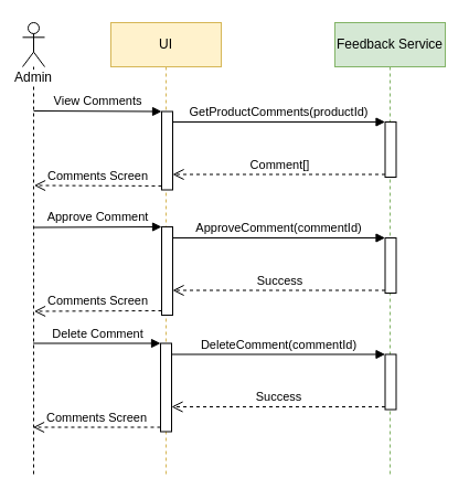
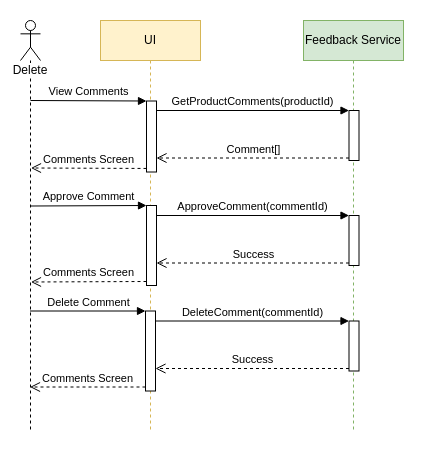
  <mxCell id="0" />
  <mxCell id="1" parent="0" />
- <mxCell id="2" value="Admin" style="shape=umlLifeline;participant=umlActor;perimeter=lifelinePerimeter;whiteSpace=wrap;html=1;container=1;collapsible=0;recursiveResize=0;verticalAlign=top;spacingTop=36;labelBackgroundColor=#ffffff;outlineConnect=0;" parent="1" vertex="1"><mxGeometry x="20" y="20" width="20" height="410" as="geometry" /></mxCell>
+ <mxCell id="2" value="Delete" style="shape=umlLifeline;participant=umlActor;perimeter=lifelinePerimeter;whiteSpace=wrap;html=1;container=1;collapsible=0;recursiveResize=0;verticalAlign=top;spacingTop=36;labelBackgroundColor=#ffffff;outlineConnect=0;" parent="1" vertex="1"><mxGeometry x="20" y="20" width="20" height="410" as="geometry" /></mxCell>
  <mxCell id="3" value="UI" style="shape=umlLifeline;perimeter=lifelinePerimeter;whiteSpace=wrap;html=1;container=1;collapsible=0;recursiveResize=0;outlineConnect=0;fillColor=#fff2cc;strokeColor=#d6b656;" parent="1" vertex="1"><mxGeometry x="100" y="20" width="100" height="410" as="geometry" /></mxCell>
  <mxCell id="4" value="" style="html=1;points=[];perimeter=orthogonalPerimeter;" parent="3" vertex="1"><mxGeometry x="46" y="80.5" width="10" height="71" as="geometry" /></mxCell>
  <mxCell id="5" value="" style="html=1;points=[];perimeter=orthogonalPerimeter;" parent="3" vertex="1"><mxGeometry x="46" y="185" width="10" height="80" as="geometry" /></mxCell>
  <mxCell id="6" value="" style="html=1;points=[];perimeter=orthogonalPerimeter;" parent="3" vertex="1"><mxGeometry x="45" y="290.5" width="10" height="80" as="geometry" /></mxCell>
  <mxCell id="7" value="Feedback Service" style="shape=umlLifeline;perimeter=lifelinePerimeter;whiteSpace=wrap;html=1;container=1;collapsible=0;recursiveResize=0;outlineConnect=0;fillColor=#d5e8d4;strokeColor=#82b366;" parent="1" vertex="1"><mxGeometry x="303" y="20" width="100" height="410" as="geometry" /></mxCell>
  <mxCell id="8" value="" style="html=1;points=[];perimeter=orthogonalPerimeter;" parent="7" vertex="1"><mxGeometry x="45.5" y="90" width="10" height="50" as="geometry" /></mxCell>
  <mxCell id="9" value="" style="html=1;points=[];perimeter=orthogonalPerimeter;" parent="7" vertex="1"><mxGeometry x="45.5" y="195" width="10" height="50" as="geometry" /></mxCell>
  <mxCell id="10" value="" style="html=1;points=[];perimeter=orthogonalPerimeter;" parent="7" vertex="1"><mxGeometry x="45.5" y="300.5" width="10" height="50" as="geometry" /></mxCell>
  <mxCell id="11" value="View Comments" style="html=1;verticalAlign=bottom;endArrow=block;entryX=0;entryY=0;" parent="1" target="4" edge="1"><mxGeometry relative="1" as="geometry"><mxPoint x="30" y="100" as="sourcePoint" /></mxGeometry></mxCell>
  <mxCell id="12" value="Comments Screen" style="html=1;verticalAlign=bottom;endArrow=open;dashed=1;endSize=8;exitX=0;exitY=0.95;" parent="1" source="4" edge="1"><mxGeometry relative="1" as="geometry"><mxPoint x="30.5" y="167.5" as="targetPoint" /></mxGeometry></mxCell>
  <mxCell id="13" value="GetProductComments(productId)" style="html=1;verticalAlign=bottom;endArrow=block;entryX=0;entryY=0;" parent="1" source="4" target="8" edge="1"><mxGeometry relative="1" as="geometry"><mxPoint x="375.5" y="100" as="sourcePoint" /></mxGeometry></mxCell>
  <mxCell id="14" value="Comment[]" style="html=1;verticalAlign=bottom;endArrow=open;dashed=1;endSize=8;exitX=0;exitY=0.95;" parent="1" source="8" target="4" edge="1"><mxGeometry relative="1" as="geometry"><mxPoint x="375.5" y="176" as="targetPoint" /></mxGeometry></mxCell>
  <mxCell id="15" value="Approve Comment" style="html=1;verticalAlign=bottom;endArrow=block;entryX=0;entryY=0;" parent="1" target="5" edge="1"><mxGeometry relative="1" as="geometry"><mxPoint x="30.5" y="205.5" as="sourcePoint" /></mxGeometry></mxCell>
  <mxCell id="16" value="Comments Screen" style="html=1;verticalAlign=bottom;endArrow=open;dashed=1;endSize=8;exitX=0;exitY=0.95;" parent="1" source="5" edge="1"><mxGeometry relative="1" as="geometry"><mxPoint x="30.5" y="281.5" as="targetPoint" /></mxGeometry></mxCell>
  <mxCell id="17" value="ApproveComment(commentId)" style="html=1;verticalAlign=bottom;endArrow=block;entryX=0;entryY=0;" parent="1" source="5" target="9" edge="1"><mxGeometry relative="1" as="geometry"><mxPoint x="430.5" y="205" as="sourcePoint" /></mxGeometry></mxCell>
  <mxCell id="18" value="Success" style="html=1;verticalAlign=bottom;endArrow=open;dashed=1;endSize=8;exitX=0;exitY=0.95;" parent="1" source="9" target="5" edge="1"><mxGeometry relative="1" as="geometry"><mxPoint x="430.5" y="281" as="targetPoint" /></mxGeometry></mxCell>
  <mxCell id="19" value="DeleteComment(commentId)" style="html=1;verticalAlign=bottom;endArrow=block;entryX=0;entryY=0;" parent="1" source="6" target="10" edge="1"><mxGeometry relative="1" as="geometry"><mxPoint x="376" y="310.5" as="sourcePoint" /></mxGeometry></mxCell>
  <mxCell id="20" value="Success" style="html=1;verticalAlign=bottom;endArrow=open;dashed=1;endSize=8;exitX=0;exitY=0.95;" parent="1" source="10" target="6" edge="1"><mxGeometry relative="1" as="geometry"><mxPoint x="376" y="386.5" as="targetPoint" /></mxGeometry></mxCell>
  <mxCell id="21" value="Delete Comment" style="html=1;verticalAlign=bottom;endArrow=block;entryX=0;entryY=0;" parent="1" target="6" edge="1" source="2"><mxGeometry relative="1" as="geometry"><mxPoint x="-24" y="311" as="sourcePoint" /></mxGeometry></mxCell>
  <mxCell id="22" value="Comments Screen" style="html=1;verticalAlign=bottom;endArrow=open;dashed=1;endSize=8;exitX=0;exitY=0.95;" parent="1" source="6" edge="1" target="2"><mxGeometry relative="1" as="geometry"><mxPoint x="-24" y="387" as="targetPoint" /></mxGeometry></mxCell>
